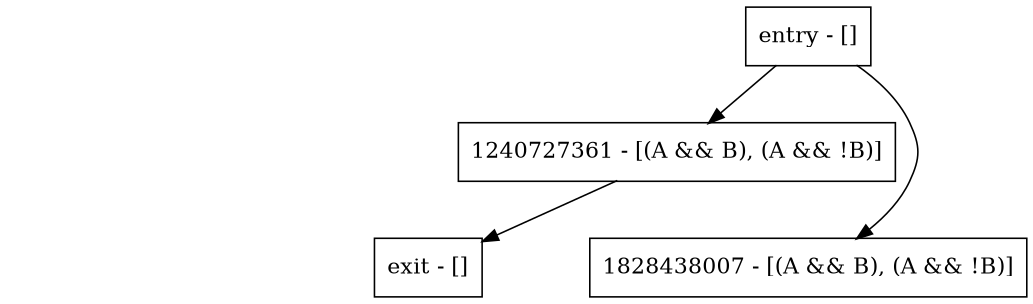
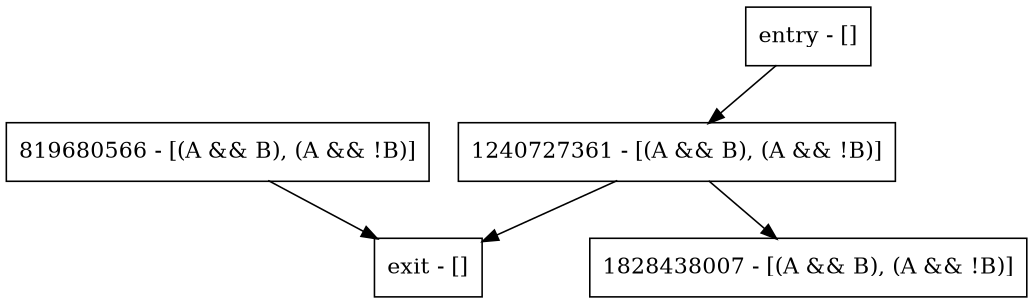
  digraph {
    node [shape=record]
    n1 [label="entry - []"]
    n2 [label="1240727361 - [(A && B), (A && !B)]"]
    n3 [label="exit - []"]
    n4 [label="1828438007 - [(A && B), (A && !B)]"]
+   n5 [label="819680566 - [(A && B), (A && !B)]"]
    n1 -> n2
    n2 -> n3
-   n1 -> n4
+   n2 -> n4
+   n5 -> n3
  }
